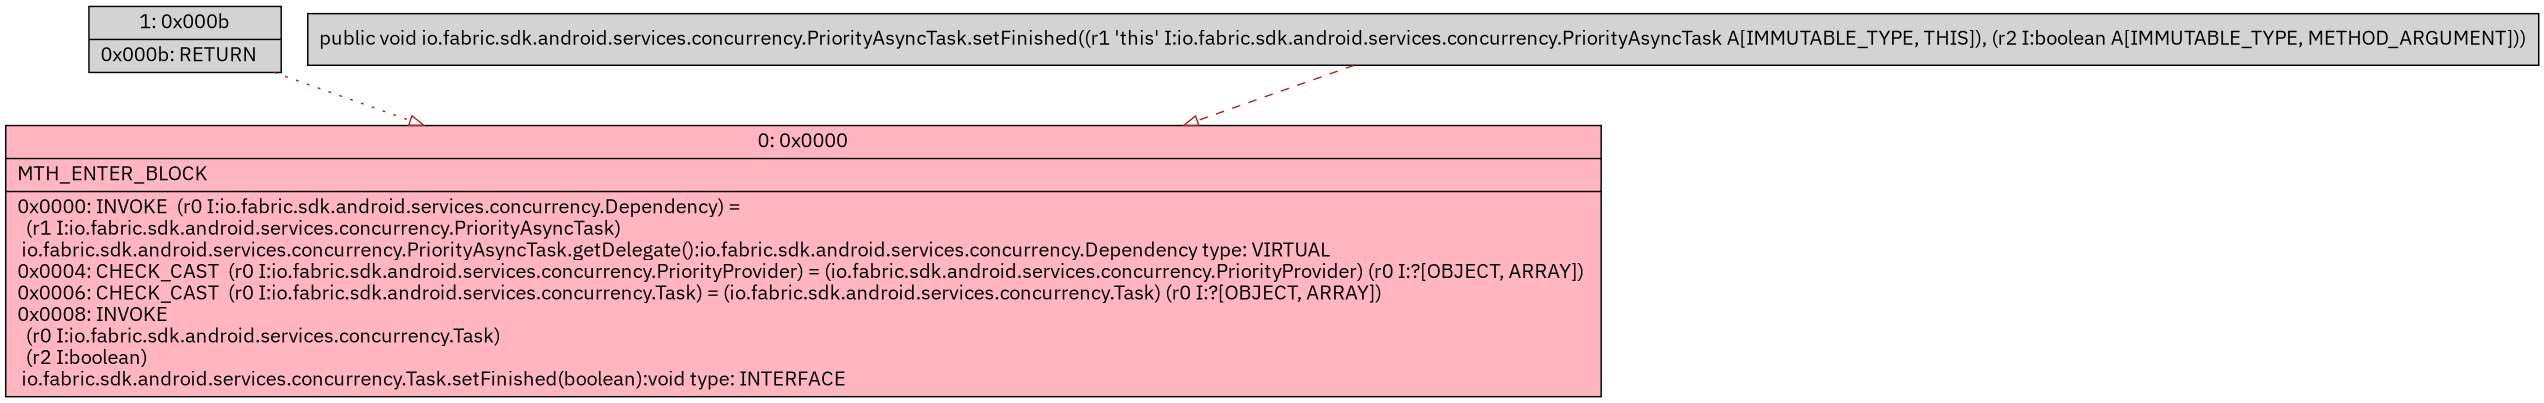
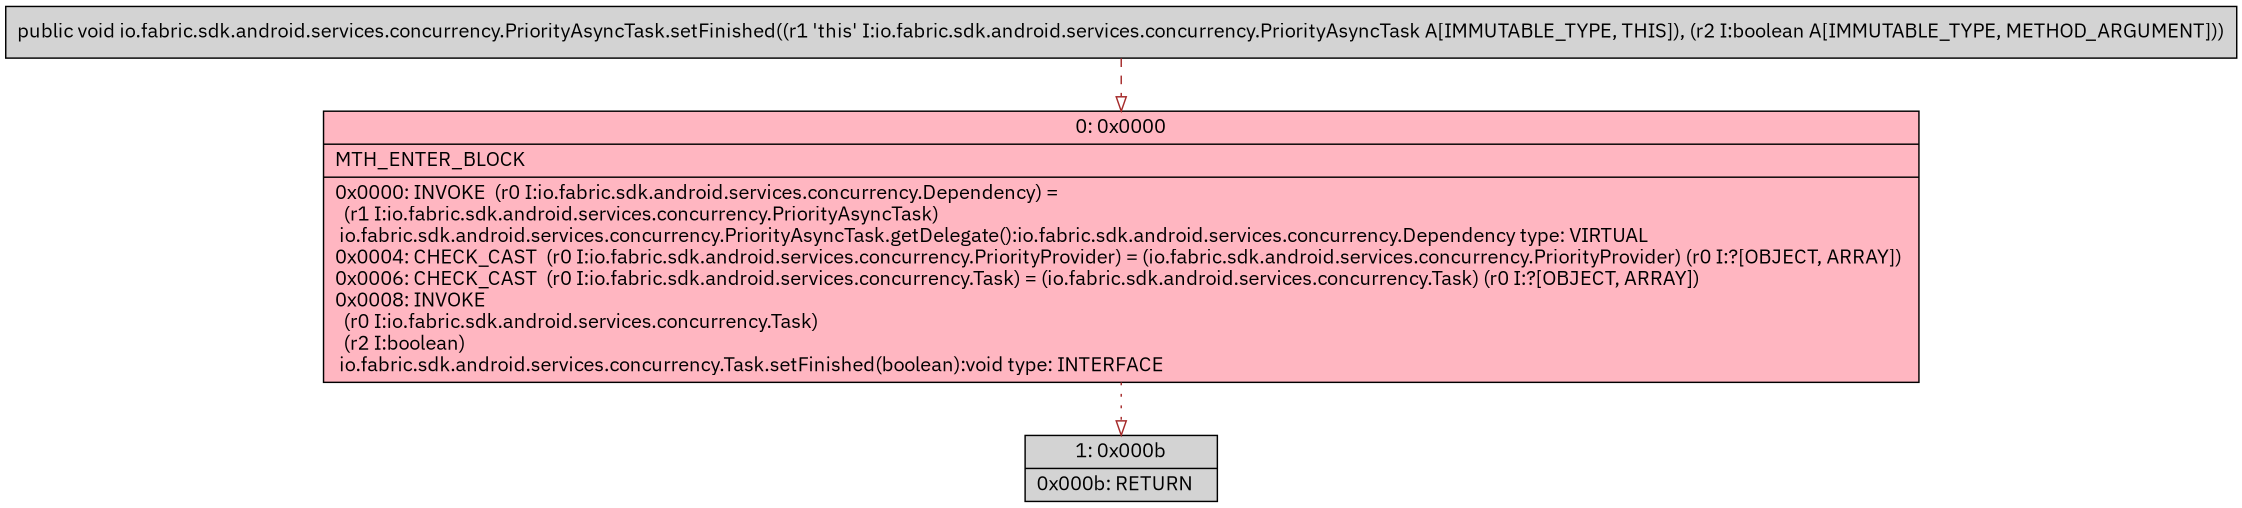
  digraph {
    fontname="IBM Plex Sans"
    node [shape=record style=filled fillcolor=lightgrey fontname="IBM Plex Sans"]
    edge [color=brown arrowhead=onormal fontname="IBM Plex Sans"]
    n1 [label="{0\:\ 0x0000|MTH_ENTER_BLOCK\l|0x0000: INVOKE  (r0 I:io.fabric.sdk.android.services.concurrency.Dependency) = \l  (r1 I:io.fabric.sdk.android.services.concurrency.PriorityAsyncTask)\l io.fabric.sdk.android.services.concurrency.PriorityAsyncTask.getDelegate():io.fabric.sdk.android.services.concurrency.Dependency type: VIRTUAL \l0x0004: CHECK_CAST  (r0 I:io.fabric.sdk.android.services.concurrency.PriorityProvider) = (io.fabric.sdk.android.services.concurrency.PriorityProvider) (r0 I:?[OBJECT, ARRAY]) \l0x0006: CHECK_CAST  (r0 I:io.fabric.sdk.android.services.concurrency.Task) = (io.fabric.sdk.android.services.concurrency.Task) (r0 I:?[OBJECT, ARRAY]) \l0x0008: INVOKE  \l  (r0 I:io.fabric.sdk.android.services.concurrency.Task)\l  (r2 I:boolean)\l io.fabric.sdk.android.services.concurrency.Task.setFinished(boolean):void type: INTERFACE \l}" fillcolor=lightpink]
    n2 [label="{1\:\ 0x000b|0x000b: RETURN   \l}"]
    n3 [label="{public void io.fabric.sdk.android.services.concurrency.PriorityAsyncTask.setFinished((r1 'this' I:io.fabric.sdk.android.services.concurrency.PriorityAsyncTask A[IMMUTABLE_TYPE, THIS]), (r2 I:boolean A[IMMUTABLE_TYPE, METHOD_ARGUMENT])) }"]
-   n2 -> n1 [style=dotted]
+   n1 -> n2 [style=dotted]
    n3 -> n1 [style=dashed]
  }
